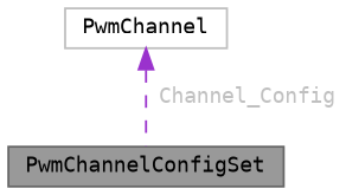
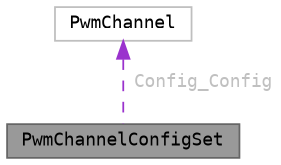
  digraph {
    fontname="DejaVu Sans Mono"
    node [fontname="DejaVu Sans Mono" fontsize=10 shape=box style=filled]
    n1 [color=gray40 fillcolor=grey60 fontcolor=black height=0.2 label=PwmChannelConfigSet width=0.4]
    n2 [color=grey75 fillcolor=white height=0.2 label=PwmChannel width=0.4]
-   n2 -> n1 [color=darkorchid3 dir=back fontcolor=grey fontname="DejaVu Sans Mono" fontsize=10 label=" Channel_Config" labelfontname=Helvetica labelfontsize=10 style=dashed]
+   n2 -> n1 [color=darkorchid3 dir=back fontcolor=grey fontname="DejaVu Sans Mono" fontsize=10 label=" Config_Config" labelfontname=Helvetica labelfontsize=10 style=dashed]
  }
